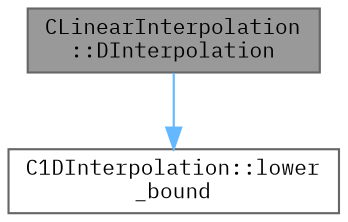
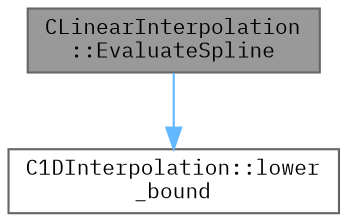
  digraph {
    rankdir=TB
    fontname="IBM Plex Mono"
    node [fontname="IBM Plex Mono" fontsize=10 shape=box style=filled]
-   n1 [color=gray40 fillcolor=grey60 fontcolor=black height=0.2 label="CLinearInterpolation\l::DInterpolation" width=0.4]
+   n1 [color=gray40 fillcolor=grey60 fontcolor=black height=0.2 label="CLinearInterpolation\l::EvaluateSpline" width=0.4]
    n2 [color=grey40 fillcolor=white height=0.2 label="C1DInterpolation::lower\l_bound" width=0.4]
    n1 -> n2 [color=steelblue1 fontname="IBM Plex Mono" fontsize=10 labelfontname=Helvetica labelfontsize=10 style=solid]
  }
